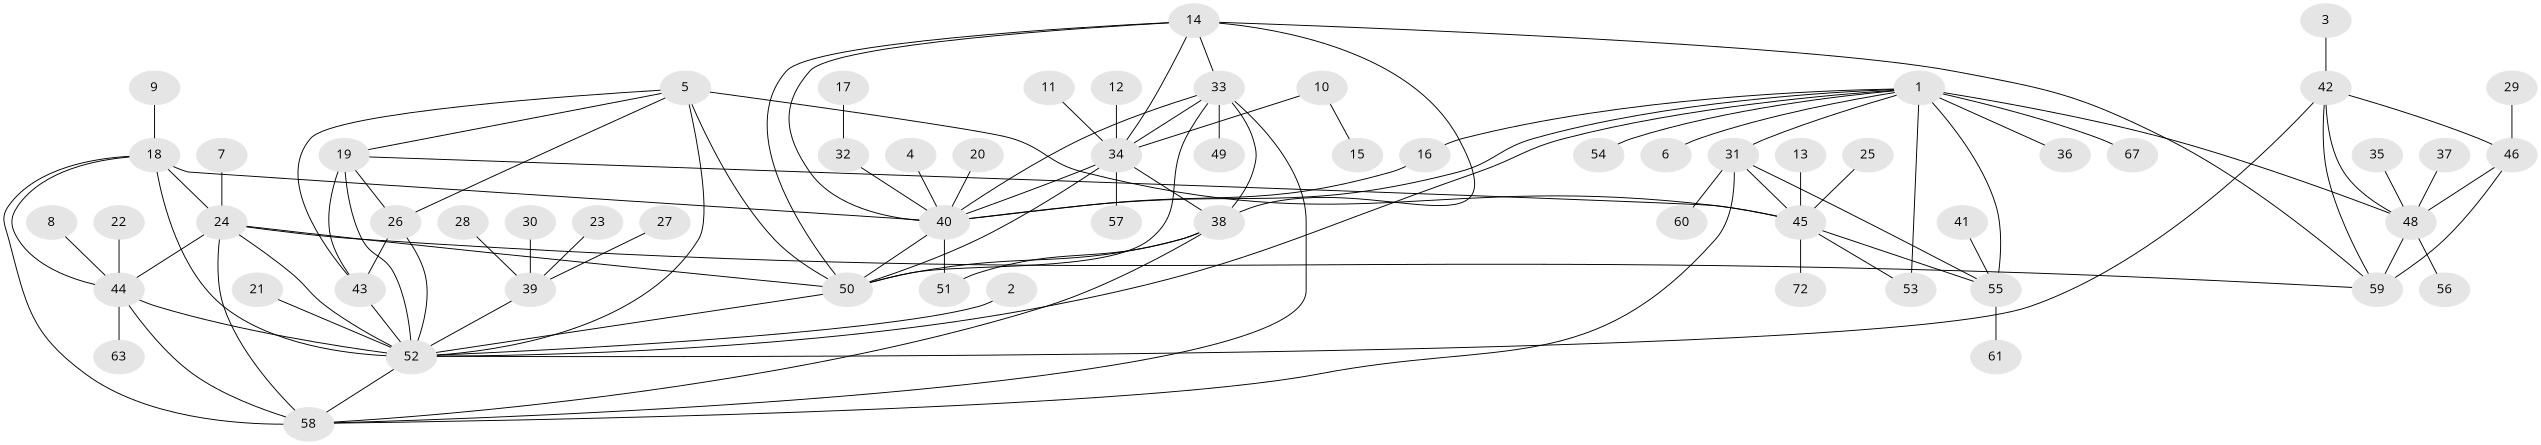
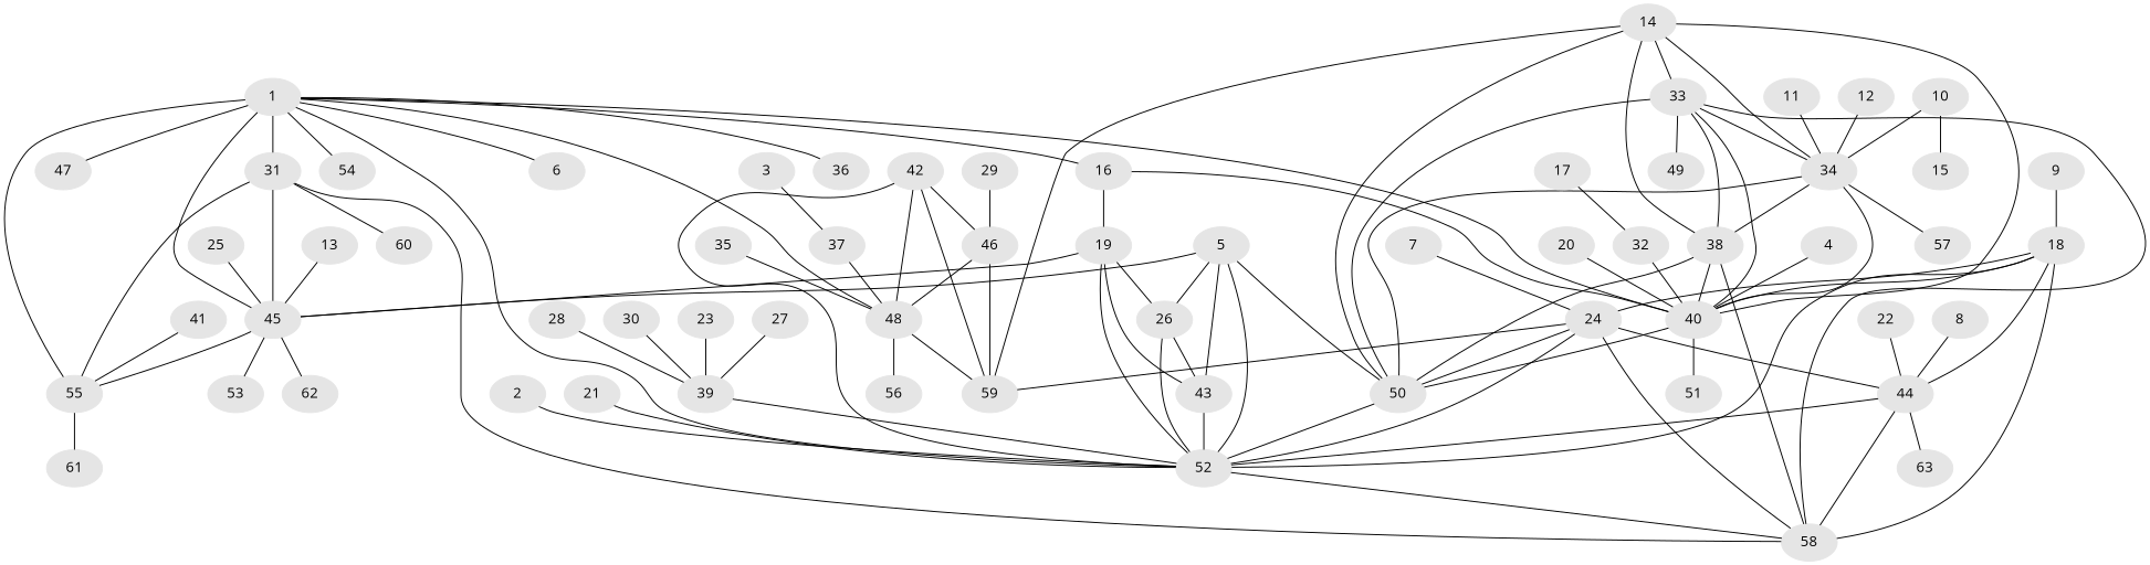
  graph {
    fontname="Open Sans"
    node [color=gray90 fontname="Open Sans" style=filled]
    edge [fontname="Open Sans" weight=1.0]
    1
    6
    16
    31
    36
    40
    45
-   47 [label=67]
+   47
    48
    52
    54
    55
    58
    60
    50
    51
    53
-   62 [label=72]
+   62
    59
    56
    61
    2
    3
    42
    46
    4
    5
    19
    26
    43
    7
    24
    44
    8
    63
    9
    18
    10
    15
    34
    38
    57
    11
    12
    13
    14
    33
    49
    17
    32
    20
    21
    22
    23
    39
    25
    27
    28
    29
    30
    35
    37
    41
    1 -- 6
    1 -- 16
    1 -- 31 [weight=3.0]
    1 -- 36
    1 -- 40
-   1 -- 53 [weight=3.0]
+   1 -- 45 [weight=3.0]
    1 -- 47
    1 -- 48
    1 -- 52
    1 -- 54
    1 -- 55 [weight=3.0]
    16 -- 40
    31 -- 45
    31 -- 55
    31 -- 58
    31 -- 60
    40 -- 50
    40 -- 51
    45 -- 55
    45 -- 53
    45 -- 62
    48 -- 59 [weight=2.0]
    48 -- 56
    52 -- 58
    55 -- 61
    50 -- 52
    2 -- 52
-   3 -- 42
+   3 -- 37
    42 -- 48 [weight=2.0]
    42 -- 52
    42 -- 59
    42 -- 46 [weight=2.0]
    46 -- 48 [weight=4.0]
    46 -- 59 [weight=2.0]
    4 -- 40
    5 -- 45
    5 -- 52 [weight=2.0]
    5 -- 50
-   5 -- 19
+   16 -- 19
    5 -- 26
    5 -- 43
    19 -- 45
    19 -- 52 [weight=2.0]
    19 -- 26
    19 -- 43
    26 -- 52 [weight=2.0]
    26 -- 43
    43 -- 52 [weight=2.0]
    7 -- 24
    24 -- 52
    24 -- 58
    24 -- 50
    24 -- 59
    24 -- 44
    44 -- 52
    44 -- 58
    44 -- 63
    8 -- 44
    9 -- 18
    18 -- 40
    18 -- 52 [weight=2.0]
    18 -- 58 [weight=2.0]
    18 -- 24 [weight=2.0]
    18 -- 44 [weight=2.0]
    10 -- 15
    10 -- 34
    34 -- 40
    34 -- 50
    34 -- 38
    34 -- 57
-   38 -- 51
+   38 -- 40
    38 -- 58
    38 -- 50
    11 -- 34
    12 -- 34
    13 -- 45
    14 -- 40
    14 -- 50
    14 -- 59
    14 -- 34
    14 -- 38
    14 -- 33
    33 -- 40
    33 -- 58
    33 -- 50
    33 -- 34
    33 -- 38
    33 -- 49
    17 -- 32
    32 -- 40
    20 -- 40
    21 -- 52
    22 -- 44
    23 -- 39
    39 -- 52
    25 -- 45
    27 -- 39
    28 -- 39
    29 -- 46
    30 -- 39
    35 -- 48
    37 -- 48
    41 -- 55
  }
